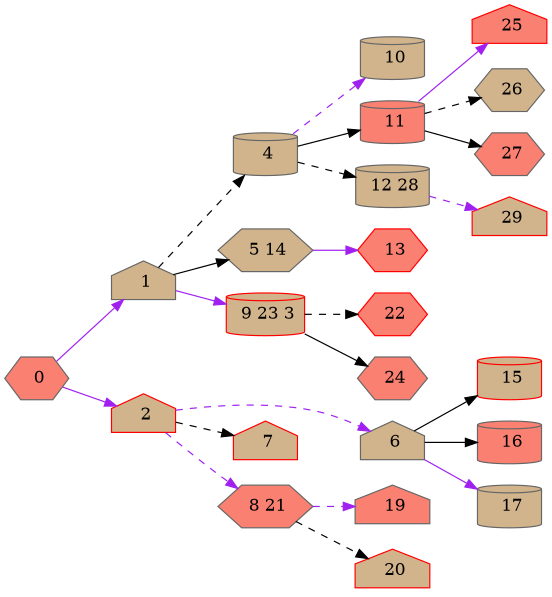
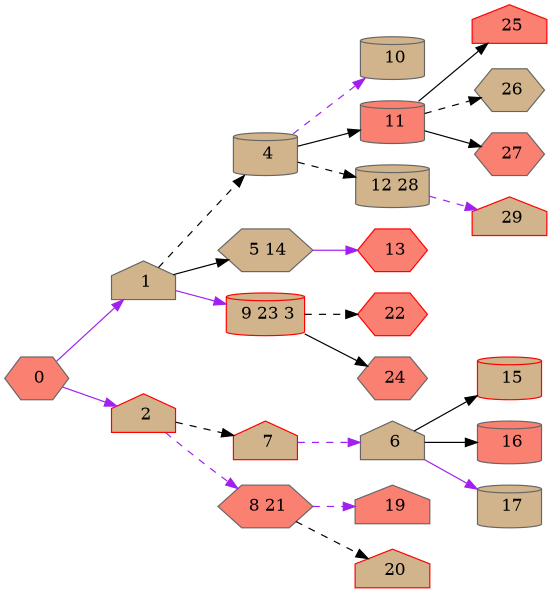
  digraph {
    rankdir=LR
    node [color=gray40 fillcolor=tan shape=hexagon style=filled]
    edge [color=black style=solid]
    " 0" [fillcolor=salmon]
    " 1" [shape=house]
    " 2" [color=red shape=house]
    " 4" [shape=cylinder]
    " 5 14"
    " 9 23 3" [color=red shape=cylinder]
    " 6" [shape=house]
    " 7" [color=red shape=house]
    " 8 21" [fillcolor=salmon]
    " 10" [shape=cylinder]
    " 11" [fillcolor=salmon shape=cylinder]
    " 12 28" [shape=cylinder]
    " 13" [color=red fillcolor=salmon]
    " 22" [color=red fillcolor=salmon]
    " 24" [fillcolor=salmon]
    " 15" [color=red shape=cylinder]
    " 16" [fillcolor=salmon shape=cylinder]
    " 17" [shape=cylinder]
    " 19" [fillcolor=salmon shape=house]
    " 20" [color=red shape=house]
    " 25" [color=red fillcolor=salmon shape=house]
    " 26"
    " 27" [fillcolor=salmon]
    " 29" [color=red shape=house]
    " 0" -> " 1" [color=purple]
    " 0" -> " 2" [color=purple]
    " 1" -> " 4" [style=dashed]
    " 1" -> " 5 14"
    " 1" -> " 9 23 3" [color=purple]
-   " 2" -> " 6" [color=purple style=dashed]
+   " 7" -> " 6" [color=purple style=dashed]
    " 2" -> " 7" [style=dashed]
    " 2" -> " 8 21" [color=purple style=dashed]
    " 4" -> " 10" [color=purple style=dashed]
    " 4" -> " 11"
    " 4" -> " 12 28" [style=dashed]
    " 5 14" -> " 13" [color=purple]
    " 9 23 3" -> " 22" [style=dashed]
    " 9 23 3" -> " 24"
    " 6" -> " 15"
    " 6" -> " 16"
    " 6" -> " 17" [color=purple]
    " 8 21" -> " 19" [color=purple style=dashed]
    " 8 21" -> " 20" [style=dashed]
-   " 11" -> " 25" [color=purple]
+   " 11" -> " 25"
    " 11" -> " 26" [style=dashed]
    " 11" -> " 27"
    " 12 28" -> " 29" [color=purple style=dashed]
  }
